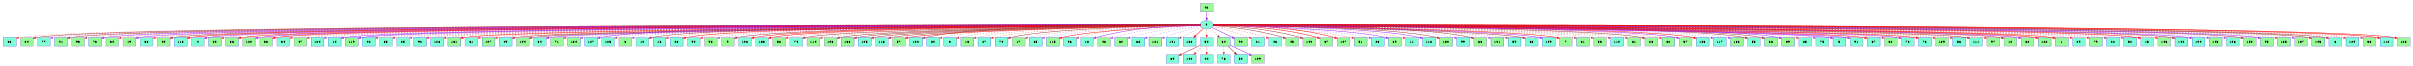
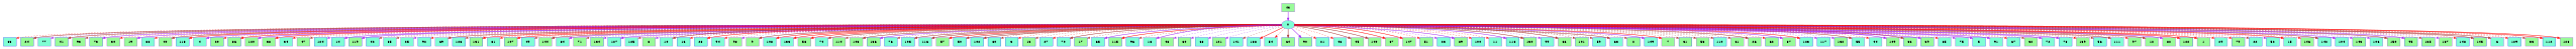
  digraph {
    node [color=blue fillcolor=aquamarine style=filled shape=box]
    edge [color=brown style=dashed]
    0 [color=purple shape=""]
    n2 [label="83\n"]
-   n3 [color=purple fillcolor=palegreen label="24\n"]
+   n3 [fillcolor=palegreen label="24\n"]
    n4 [color=purple label="77\n"]
    n5 [fillcolor=palegreen label="41\n"]
    n6 [color=purple fillcolor=palegreen label="93\n"]
    n7 [fillcolor=palegreen label="73\n"]
    n8 [color=purple fillcolor=palegreen label="30\n"]
    n9 [color=purple fillcolor=palegreen label="19\n"]
    n10 [color=purple label="88\n"]
    n11 [color=purple fillcolor=palegreen label="40\n"]
    n12 [label="113\n"]
    n13 [color=purple label="4\n"]
    n14 [fillcolor=palegreen label="20\n"]
    n15 [fillcolor=palegreen label="86\n"]
    n16 [color=purple fillcolor=palegreen label="120\n"]
    n17 [color=purple fillcolor=palegreen label="38\n"]
    n18 [color=purple label="34\n"]
    n19 [color=purple fillcolor=palegreen label="47\n"]
    n20 [label="124\n"]
    n21 [label="14\n"]
    n22 [fillcolor=palegreen label="119\n"]
    n23 [label="42\n"]
    n24 [color=purple label="35\n"]
    n25 [color=purple label="25\n"]
    n26 [label="92\n"]
    n27 [color=purple label="69\n"]
    n28 [label="126\n"]
    n29 [fillcolor=palegreen label="131\n"]
    n30 [color=purple label="81\n"]
    n31 [fillcolor=palegreen label="107\n"]
    n32 [label="49\n"]
    n33 [color=purple fillcolor=palegreen label="144\n"]
    n34 [color=purple label="84\n"]
    n35 [color=purple fillcolor=palegreen label="71\n"]
    n36 [fillcolor=palegreen label="134\n"]
    n37 [label="127\n"]
    n38 [color=purple label="125\n"]
    n39 [color=purple fillcolor=palegreen label="8\n"]
    n40 [color=purple label="10\n"]
    n41 [label="16\n"]
    n42 [label="28\n"]
    n43 [color=purple label="94\n"]
    n44 [color=purple fillcolor=palegreen label="98\n"]
    n45 [color=purple fillcolor=palegreen label="9\n"]
    n46 [color=purple label="108\n"]
    n47 [color=purple label="133\n"]
    n48 [color=purple fillcolor=palegreen label="58\n"]
    n49 [color=purple label="74\n"]
    n50 [color=purple fillcolor=palegreen label="114\n"]
    n51 [color=purple fillcolor=palegreen label="103\n"]
    n52 [fillcolor=palegreen label="136\n"]
-   n53 [color=purple label="76\n"]
+   n53 [label="76\n"]
    n54 [label="105\n"]
    n55 [color=purple label="116\n"]
    n56 [color=purple fillcolor=palegreen label="57\n"]
    n57 [label="50\n"]
    n58 [label="102\n"]
    n59 [label="80\n"]
    n60 [label="3\n"]
    n61 [fillcolor=palegreen label="13\n"]
    n62 [label="27\n"]
    n63 [label="70\n"]
-   n64 [color=purple fillcolor=palegreen label="17\n"]
+   n64 [fillcolor=palegreen label="17\n"]
    n65 [label="65\n"]
    n66 [fillcolor=palegreen label="115\n"]
    n67 [label="96\n"]
    n68 [color=purple label="18\n"]
    n69 [color=purple fillcolor=palegreen label="48\n"]
    n70 [fillcolor=palegreen label="60\n"]
    n71 [label="68\n"]
    n72 [fillcolor=palegreen label="121\n"]
    n73 [label="141\n"]
    n74 [label="138\n"]
    n75 [color=purple label="54\n"]
    n76 [fillcolor=palegreen label="64\n"]
    n77 [fillcolor=palegreen label="90\n"]
    n78 [label="21\n"]
    n79 [color=purple label="46\n"]
    n80 [color=purple fillcolor=palegreen label="45\n"]
    n81 [color=purple fillcolor=palegreen label="140\n"]
    n82 [color=purple fillcolor=palegreen label="87\n"]
    n83 [color=purple fillcolor=palegreen label="147\n"]
    n84 [fillcolor=palegreen label="51\n"]
    n85 [label="23\n"]
    n86 [fillcolor=palegreen label="89\n"]
    n87 [label="100\n"]
    n88 [color=purple label="11\n"]
    n89 [label="118\n"]
    n90 [fillcolor=palegreen label="130\n"]
    n91 [label="99\n"]
    n92 [color=purple fillcolor=palegreen label="66\n"]
    n93 [fillcolor=palegreen label="101\n"]
    n94 [label="59\n"]
    n95 [color=purple label="63\n"]
+   n96 [fillcolor=palegreen label="2\n"]
    n97 [label="149\n"]
    n98 [color=purple fillcolor=palegreen label="7\n"]
    n99 [fillcolor=palegreen label="31\n"]
    n100 [color=purple fillcolor=palegreen label="53\n"]
    n101 [label="110\n"]
    n102 [color=purple fillcolor=palegreen label="61\n"]
    n103 [color=purple fillcolor=palegreen label="26\n"]
    n104 [fillcolor=palegreen label="62\n"]
    n105 [color=purple fillcolor=palegreen label="37\n"]
    n106 [label="123\n"]
    n107 [label="117\n"]
    n108 [fillcolor=palegreen label="132\n"]
    n109 [color=purple label="55\n"]
    n110 [color=purple label="44\n"]
    n111 [color=purple fillcolor=palegreen label="109\n"]
    n112 [fillcolor=palegreen label="36\n"]
    n113 [fillcolor=palegreen label="39\n"]
    n114 [color=purple label="85\n"]
    n115 [color=purple label="75\n"]
    n116 [label="5\n"]
    n117 [color=purple label="91\n"]
    n118 [label="67\n"]
    n119 [color=purple fillcolor=palegreen label="32\n"]
    n120 [color=purple label="72\n"]
    n121 [label="78\n"]
    n122 [color=purple fillcolor=palegreen label="139\n"]
    n123 [label="56\n"]
    n124 [color=purple label="111\n"]
    n125 [color=purple fillcolor=palegreen label="97\n"]
    n126 [color=purple fillcolor=palegreen label="12\n"]
    n127 [color=purple fillcolor=palegreen label="82\n"]
    n128 [fillcolor=palegreen label="122\n"]
-   n129 [fillcolor=palegreen label="1\n"]
+   n129 [color=purple fillcolor=palegreen label="1\n"]
    n130 [color=purple label="29\n"]
    n131 [fillcolor=palegreen label="79\n"]
    n132 [label="22\n"]
    n133 [label="52\n"]
    n134 [color=purple label="15\n"]
    n135 [color=purple fillcolor=palegreen label="146\n"]
    n136 [label="142\n"]
    n137 [label="104\n"]
    n138 [fillcolor=palegreen label="143\n"]
    n139 [color=purple label="106\n"]
    n140 [color=purple fillcolor=palegreen label="150\n"]
    n141 [fillcolor=palegreen label="95\n"]
    n142 [fillcolor=palegreen label="135\n"]
    n143 [color=purple fillcolor=palegreen label="137\n"]
+   n144 [label="148\n"]
    n145 [fillcolor=palegreen label="145\n"]
    n146 [color=purple label="6\n"]
    n147 [label="129\n"]
    n148 [color=purple fillcolor=palegreen label="33\n"]
    n149 [label="112\n"]
    n150 [color=purple fillcolor=palegreen label="128\n"]
    n151 [color=purple fillcolor=palegreen label="43\n"]
    0 -> n2 [color=red]
    0 -> n3 [style=bold]
    0 -> n4 [color=purple]
    0 -> n5 [style=bold]
    0 -> n6
    0 -> n7 [color=purple style=bold]
    0 -> n8 [color=red]
    0 -> n9 [color=purple style=bold]
    0 -> n10 [color=red]
    0 -> n11 [style=bold]
    0 -> n12 [color=red style=bold]
    0 -> n13 [color=purple style=bold]
    0 -> n14 [color=red]
    0 -> n15 [color=red style=bold]
    0 -> n16 [color=purple style=bold]
    0 -> n17 [color=red style=bold]
    0 -> n18 [color=red]
    0 -> n19
    0 -> n20 [color=purple]
    0 -> n21 [color=purple style=bold]
    0 -> n22 [color=purple style=bold]
    0 -> n23
    0 -> n24
    0 -> n25 [color=purple]
    0 -> n26 [color=red]
-   n75 -> n27 [style=bold]
+   0 -> n27 [style=bold]
    0 -> n28
    0 -> n29 [color=red style=bold]
    0 -> n30 [color=red]
-   0 -> n31 [color=red]
-   0 -> n32 [style=bold]
+   0 -> n31 [color=red style=bold]
+   0 -> n32
    0 -> n33 [style=bold]
    0 -> n34 [color=purple style=bold]
    0 -> n35
    0 -> n36 [color=purple]
    0 -> n37 [color=purple style=bold]
    0 -> n38
    0 -> n39 [color=purple]
    0 -> n40 [style=bold]
    0 -> n41 [color=red]
    0 -> n42 [color=red style=bold]
    0 -> n43 [color=red]
    0 -> n44 [color=purple]
    0 -> n45 [style=bold]
    0 -> n46 [color=red style=bold]
    0 -> n47 [color=red style=bold]
-   0 -> n48 [color=red]
+   0 -> n48 [color=red style=bold]
    0 -> n49 [style=bold]
    0 -> n50
    0 -> n51 [style=bold]
-   0 -> n52 [style=bold]
-   n76 -> n53
+   0 -> n52 [color=purple style=bold]
+   0 -> n53
    0 -> n54 [style=bold]
    0 -> n55 [style=bold]
    0 -> n56 [color=red style=bold]
-   n76 -> n57 [style=bold]
+   0 -> n57 [style=bold]
    0 -> n58 [style=bold]
    0 -> n59
    0 -> n60 [color=red]
    0 -> n61
    0 -> n62 [color=red]
    0 -> n63 [style=bold]
    0 -> n64
-   0 -> n65 [color=purple]
+   0 -> n65 [color=purple style=bold]
    0 -> n66 [color=red style=bold]
    0 -> n67
    0 -> n68 [color=purple style=bold]
    0 -> n69 [color=purple]
    0 -> n70 [color=purple]
    0 -> n71 [color=purple]
    0 -> n72 [color=purple]
    0 -> n73
    0 -> n74 [color=red style=bold]
    0 -> n75 [color=red]
-   0 -> n76
+   0 -> n76 [style=bold]
    0 -> n77 [color=purple style=bold]
    0 -> n78 [color=red]
    0 -> n79 [color=red]
    0 -> n80 [style=bold]
    0 -> n81 [style=bold]
    0 -> n82 [color=red style=bold]
    0 -> n83 [color=red style=bold]
    0 -> n84 [color=red]
    0 -> n85 [color=purple]
    0 -> n86 [color=purple style=bold]
-   n75 -> n87 [color=red]
+   0 -> n87 [color=red]
    0 -> n88 [color=red]
    0 -> n89 [color=purple style=bold]
    0 -> n90 [style=bold]
    0 -> n91 [color=purple]
    0 -> n92 [style=bold]
-   0 -> n93 [color=purple]
+   0 -> n93
    0 -> n94
    0 -> n95 [style=bold]
+   0 -> n96
    0 -> n97 [color=purple style=bold]
    0 -> n98 [color=red style=bold]
    0 -> n99
    0 -> n100
    0 -> n101
    0 -> n102
    0 -> n103 [style=bold]
    0 -> n104 [color=red]
    0 -> n105 [color=purple style=bold]
    0 -> n106 [color=red style=bold]
    0 -> n107 [color=purple]
    0 -> n108 [color=purple]
    0 -> n109 [style=bold]
-   n75 -> n110 [color=red]
-   n76 -> n111 [color=purple style=bold]
+   0 -> n110 [color=red]
+   0 -> n111 [color=purple style=bold]
    0 -> n112 [style=bold]
    0 -> n113 [color=purple style=bold]
    0 -> n114 [color=red]
    0 -> n115 [color=purple]
    0 -> n116 [color=purple style=bold]
    0 -> n117 [color=purple style=bold]
-   0 -> n118 [color=red style=bold]
+   0 -> n118 [color=red]
    0 -> n119
    0 -> n120 [color=purple style=bold]
-   0 -> n121 [color=red style=bold]
+   0 -> n121 [color=purple style=bold]
    0 -> n122 [color=red]
    0 -> n123
    0 -> n124 [style=bold]
    0 -> n125 [color=red]
    0 -> n126 [style=bold]
    0 -> n127 [color=purple style=bold]
    0 -> n128 [color=red style=bold]
    0 -> n129 [color=red style=bold]
    0 -> n130 [color=red]
    0 -> n131 [color=red]
    0 -> n132
    0 -> n133 [color=purple]
    0 -> n134 [color=red style=bold]
    0 -> n135 [color=red]
    0 -> n136 [style=bold]
    0 -> n137 [color=purple style=bold]
    0 -> n138 [color=purple]
    0 -> n139 [color=purple]
    0 -> n140 [style=bold]
    0 -> n141 [color=purple style=bold]
    0 -> n142
    0 -> n143 [color=purple]
+   0 -> n144 [color=red]
    0 -> n145 [style=bold]
    0 -> n146 [style=bold]
    0 -> n147 [color=red]
    0 -> n148
    0 -> n149 [color=red style=bold]
    0 -> n150 [color=red style=bold]
    n151 -> 0 [color=purple style=bold]
  }
